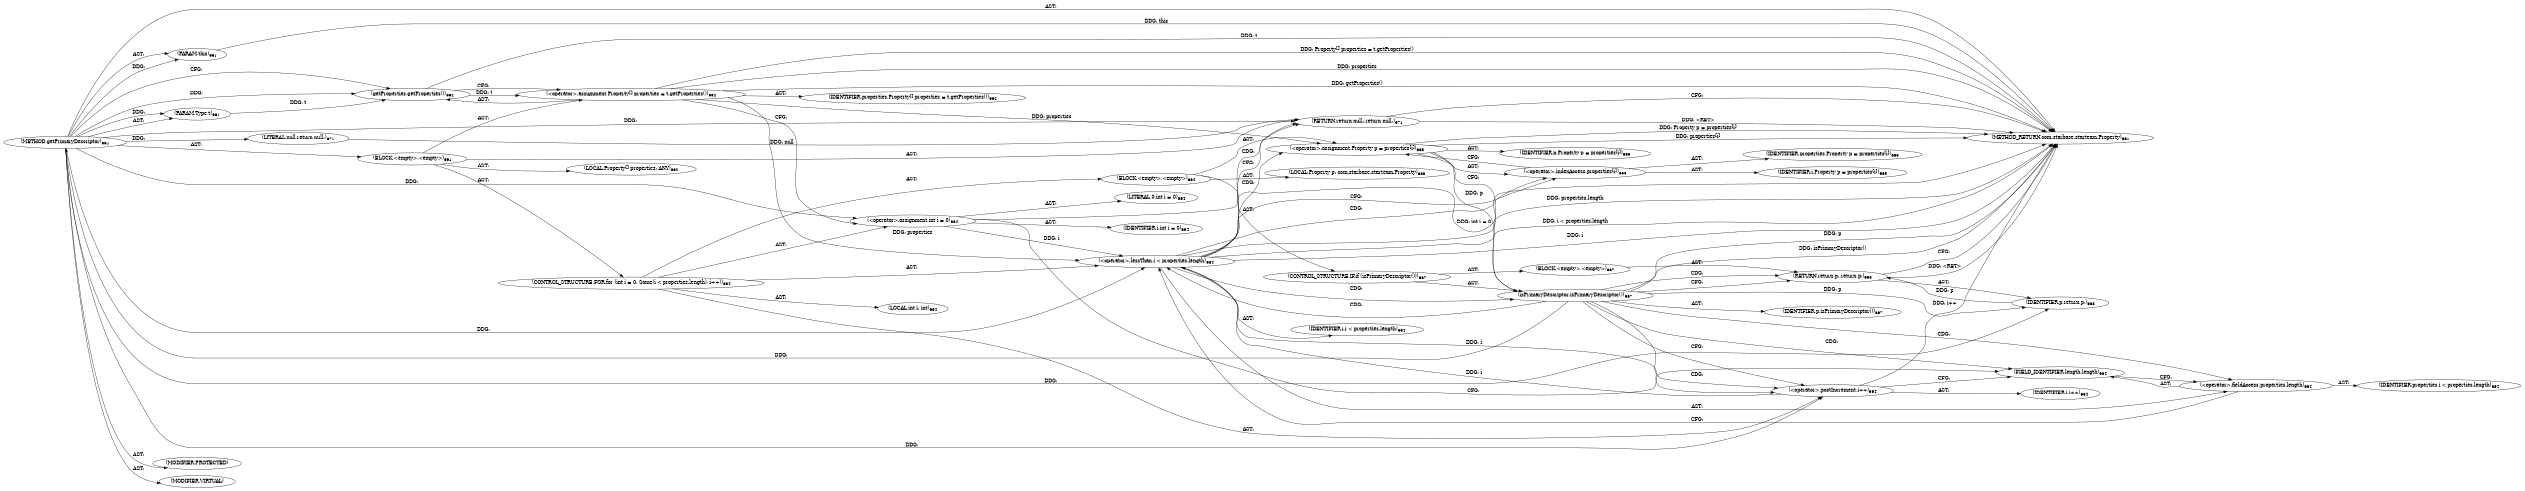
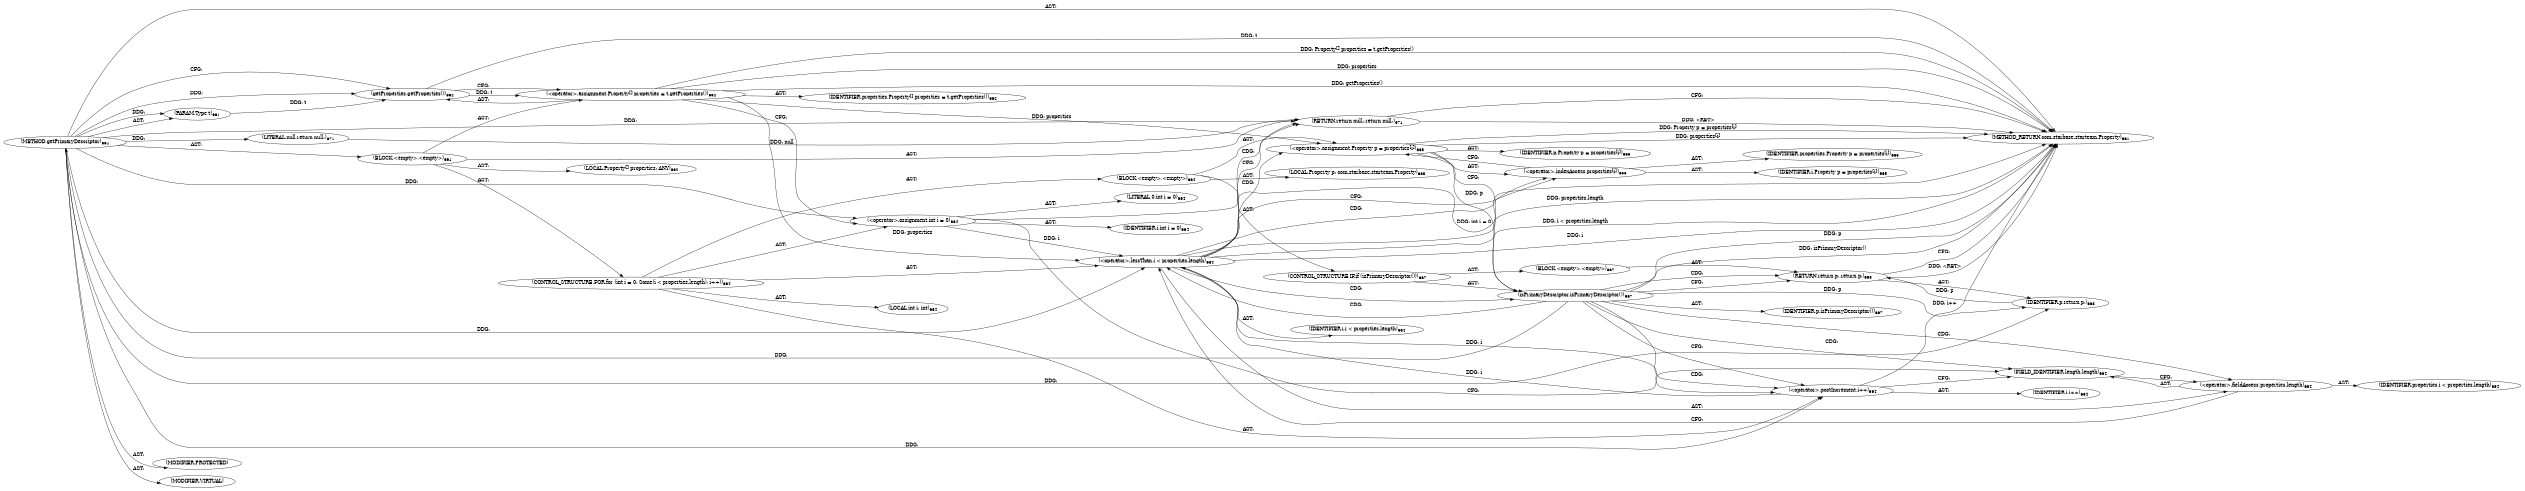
  digraph {
    rankdir=LR
    n1 [label=<(METHOD,getPrimaryDescriptor)<SUB>661</SUB>>]
-   n2 [label=<(PARAM,this)<SUB>661</SUB>>]
    n3 [label=<(PARAM,Type t)<SUB>661</SUB>>]
    n4 [label=<(BLOCK,&lt;empty&gt;,&lt;empty&gt;)<SUB>661</SUB>>]
    n5 [label=<(getProperties,getProperties())<SUB>662</SUB>>]
    n6 [label=<(&lt;operator&gt;.assignment,int i = 0)<SUB>664</SUB>>]
    n7 [label=<(&lt;operator&gt;.lessThan,i &lt; properties.length)<SUB>664</SUB>>]
    n8 [label=<(&lt;operator&gt;.postIncrement,i++)<SUB>664</SUB>>]
    n9 [label=<(IDENTIFIER,p,return p;)<SUB>668</SUB>>]
    n10 [label=<(RETURN,return null;,return null;)<SUB>671</SUB>>]
    n11 [label=<(LITERAL,null,return null;)<SUB>671</SUB>>]
    n12 [label=<(MODIFIER,PROTECTED)>]
    n13 [label=<(MODIFIER,VIRTUAL)>]
    n14 [label=<(METHOD_RETURN,com.starbase.starteam.Property)<SUB>661</SUB>>]
    n15 [label=<(LOCAL,Property[] properties: ANY)<SUB>662</SUB>>]
    n16 [label=<(&lt;operator&gt;.assignment,Property[] properties = t.getProperties())<SUB>662</SUB>>]
    n17 [label=<(CONTROL_STRUCTURE,FOR,for (int i = 0; Some(i &lt; properties.length); i++))<SUB>664</SUB>>]
    n18 [label=<(IDENTIFIER,i,int i = 0)<SUB>664</SUB>>]
    n19 [label=<(LITERAL,0,int i = 0)<SUB>664</SUB>>]
    n20 [label=<(FIELD_IDENTIFIER,length,length)<SUB>664</SUB>>]
    n21 [label=<(isPrimaryDescriptor,isPrimaryDescriptor())<SUB>667</SUB>>]
    n22 [label=<(&lt;operator&gt;.assignment,Property p = properties[i])<SUB>665</SUB>>]
    n23 [label=<(IDENTIFIER,i,i &lt; properties.length)<SUB>664</SUB>>]
    n24 [label=<(&lt;operator&gt;.fieldAccess,properties.length)<SUB>664</SUB>>]
    n25 [label=<(&lt;operator&gt;.indexAccess,properties[i])<SUB>655</SUB>>]
    n26 [label=<(IDENTIFIER,i,i++)<SUB>664</SUB>>]
    n27 [label=<(IDENTIFIER,p,isPrimaryDescriptor())<SUB>667</SUB>>]
    n28 [label=<(RETURN,return p;,return p;)<SUB>668</SUB>>]
    n29 [label=<(IDENTIFIER,properties,Property[] properties = t.getProperties())<SUB>662</SUB>>]
    n30 [label=<(LOCAL,int i: int)<SUB>664</SUB>>]
    n31 [label=<(BLOCK,&lt;empty&gt;,&lt;empty&gt;)<SUB>664</SUB>>]
    n32 [label=<(IDENTIFIER,p,Property p = properties[i])<SUB>665</SUB>>]
    n33 [label=<(LOCAL,Property p: com.starbase.starteam.Property)<SUB>665</SUB>>]
    n34 [label=<(CONTROL_STRUCTURE,IF,if (isPrimaryDescriptor()))<SUB>667</SUB>>]
    n35 [label=<(IDENTIFIER,properties,i &lt; properties.length)<SUB>664</SUB>>]
    n36 [label=<(IDENTIFIER,properties,Property p = properties[i])<SUB>665</SUB>>]
    n37 [label=<(IDENTIFIER,i,Property p = properties[i])<SUB>665</SUB>>]
    n38 [label=<(BLOCK,&lt;empty&gt;,&lt;empty&gt;)<SUB>667</SUB>>]
-   n1 -> n2 [label="AST: "]
-   n1 -> n2 [label="DDG: "]
    n1 -> n3 [label="AST: "]
    n1 -> n3 [label="DDG: "]
    n1 -> n4 [label="AST: "]
    n1 -> n5 [label="CFG: "]
    n1 -> n5 [label="DDG: "]
    n1 -> n6 [label="DDG: "]
    n1 -> n7 [label="DDG: "]
    n1 -> n8 [label="DDG: "]
    n1 -> n9 [label="DDG: "]
    n1 -> n10 [label="DDG: "]
    n1 -> n11 [label="DDG: "]
    n1 -> n12 [label="AST: "]
    n1 -> n13 [label="AST: "]
    n1 -> n14 [label="AST: "]
-   n2 -> n14 [label="DDG: this"]
    n3 -> n5 [label="DDG: t"]
    n4 -> n10 [label="AST: "]
    n4 -> n15 [label="AST: "]
    n4 -> n16 [label="AST: "]
    n4 -> n17 [label="AST: "]
    n5 -> n14 [label="DDG: t"]
    n5 -> n16 [label="CFG: "]
    n5 -> n16 [label="DDG: t"]
    n6 -> n7 [label="DDG: i"]
    n6 -> n14 [label="DDG: int i = 0"]
    n6 -> n18 [label="AST: "]
    n6 -> n19 [label="AST: "]
    n6 -> n20 [label="CFG: "]
    n7 -> n8 [label="DDG: i"]
    n7 -> n10 [label="CFG: "]
    n7 -> n10 [label="CDG: "]
    n7 -> n14 [label="DDG: i"]
    n7 -> n14 [label="DDG: properties.length"]
    n7 -> n14 [label="DDG: i &lt; properties.length"]
    n7 -> n21 [label="CDG: "]
    n7 -> n22 [label="CDG: "]
    n7 -> n23 [label="AST: "]
    n7 -> n24 [label="AST: "]
    n7 -> n25 [label="CFG: "]
    n7 -> n25 [label="CDG: "]
    n8 -> n7 [label="DDG: i"]
    n8 -> n14 [label="DDG: i++"]
    n8 -> n20 [label="CFG: "]
    n8 -> n26 [label="AST: "]
    n9 -> n28 [label="DDG: p"]
    n10 -> n14 [label="CFG: "]
    n10 -> n14 [label="DDG: &lt;RET&gt;"]
    n11 -> n10 [label="DDG: null"]
    n16 -> n5 [label="AST: "]
    n16 -> n6 [label="CFG: "]
    n16 -> n7 [label="DDG: properties"]
    n16 -> n14 [label="DDG: properties"]
    n16 -> n14 [label="DDG: getProperties()"]
    n16 -> n14 [label="DDG: Property[] properties = t.getProperties()"]
    n16 -> n22 [label="DDG: properties"]
    n16 -> n29 [label="AST: "]
    n17 -> n6 [label="AST: "]
    n17 -> n7 [label="AST: "]
    n17 -> n8 [label="AST: "]
    n17 -> n30 [label="AST: "]
    n17 -> n31 [label="AST: "]
    n20 -> n24 [label="CFG: "]
    n21 -> n1 [label="DDG: "]
    n21 -> n7 [label="CDG: "]
    n21 -> n8 [label="CFG: "]
    n21 -> n8 [label="CDG: "]
    n21 -> n9 [label="DDG: p"]
    n21 -> n14 [label="DDG: p"]
    n21 -> n14 [label="DDG: isPrimaryDescriptor()"]
    n21 -> n20 [label="CDG: "]
    n21 -> n24 [label="CDG: "]
    n21 -> n27 [label="AST: "]
    n21 -> n28 [label="CFG: "]
    n21 -> n28 [label="CDG: "]
    n22 -> n14 [label="DDG: properties[i]"]
    n22 -> n14 [label="DDG: Property p = properties[i]"]
    n22 -> n21 [label="CFG: "]
    n22 -> n21 [label="DDG: p"]
    n22 -> n25 [label="AST: "]
    n22 -> n32 [label="AST: "]
    n24 -> n7 [label="CFG: "]
    n24 -> n20 [label="AST: "]
    n24 -> n35 [label="AST: "]
    n25 -> n22 [label="CFG: "]
    n25 -> n36 [label="AST: "]
    n25 -> n37 [label="AST: "]
    n28 -> n9 [label="AST: "]
    n28 -> n14 [label="CFG: "]
    n28 -> n14 [label="DDG: &lt;RET&gt;"]
    n31 -> n22 [label="AST: "]
    n31 -> n33 [label="AST: "]
    n31 -> n34 [label="AST: "]
    n34 -> n21 [label="AST: "]
    n34 -> n38 [label="AST: "]
    n38 -> n28 [label="AST: "]
  }
